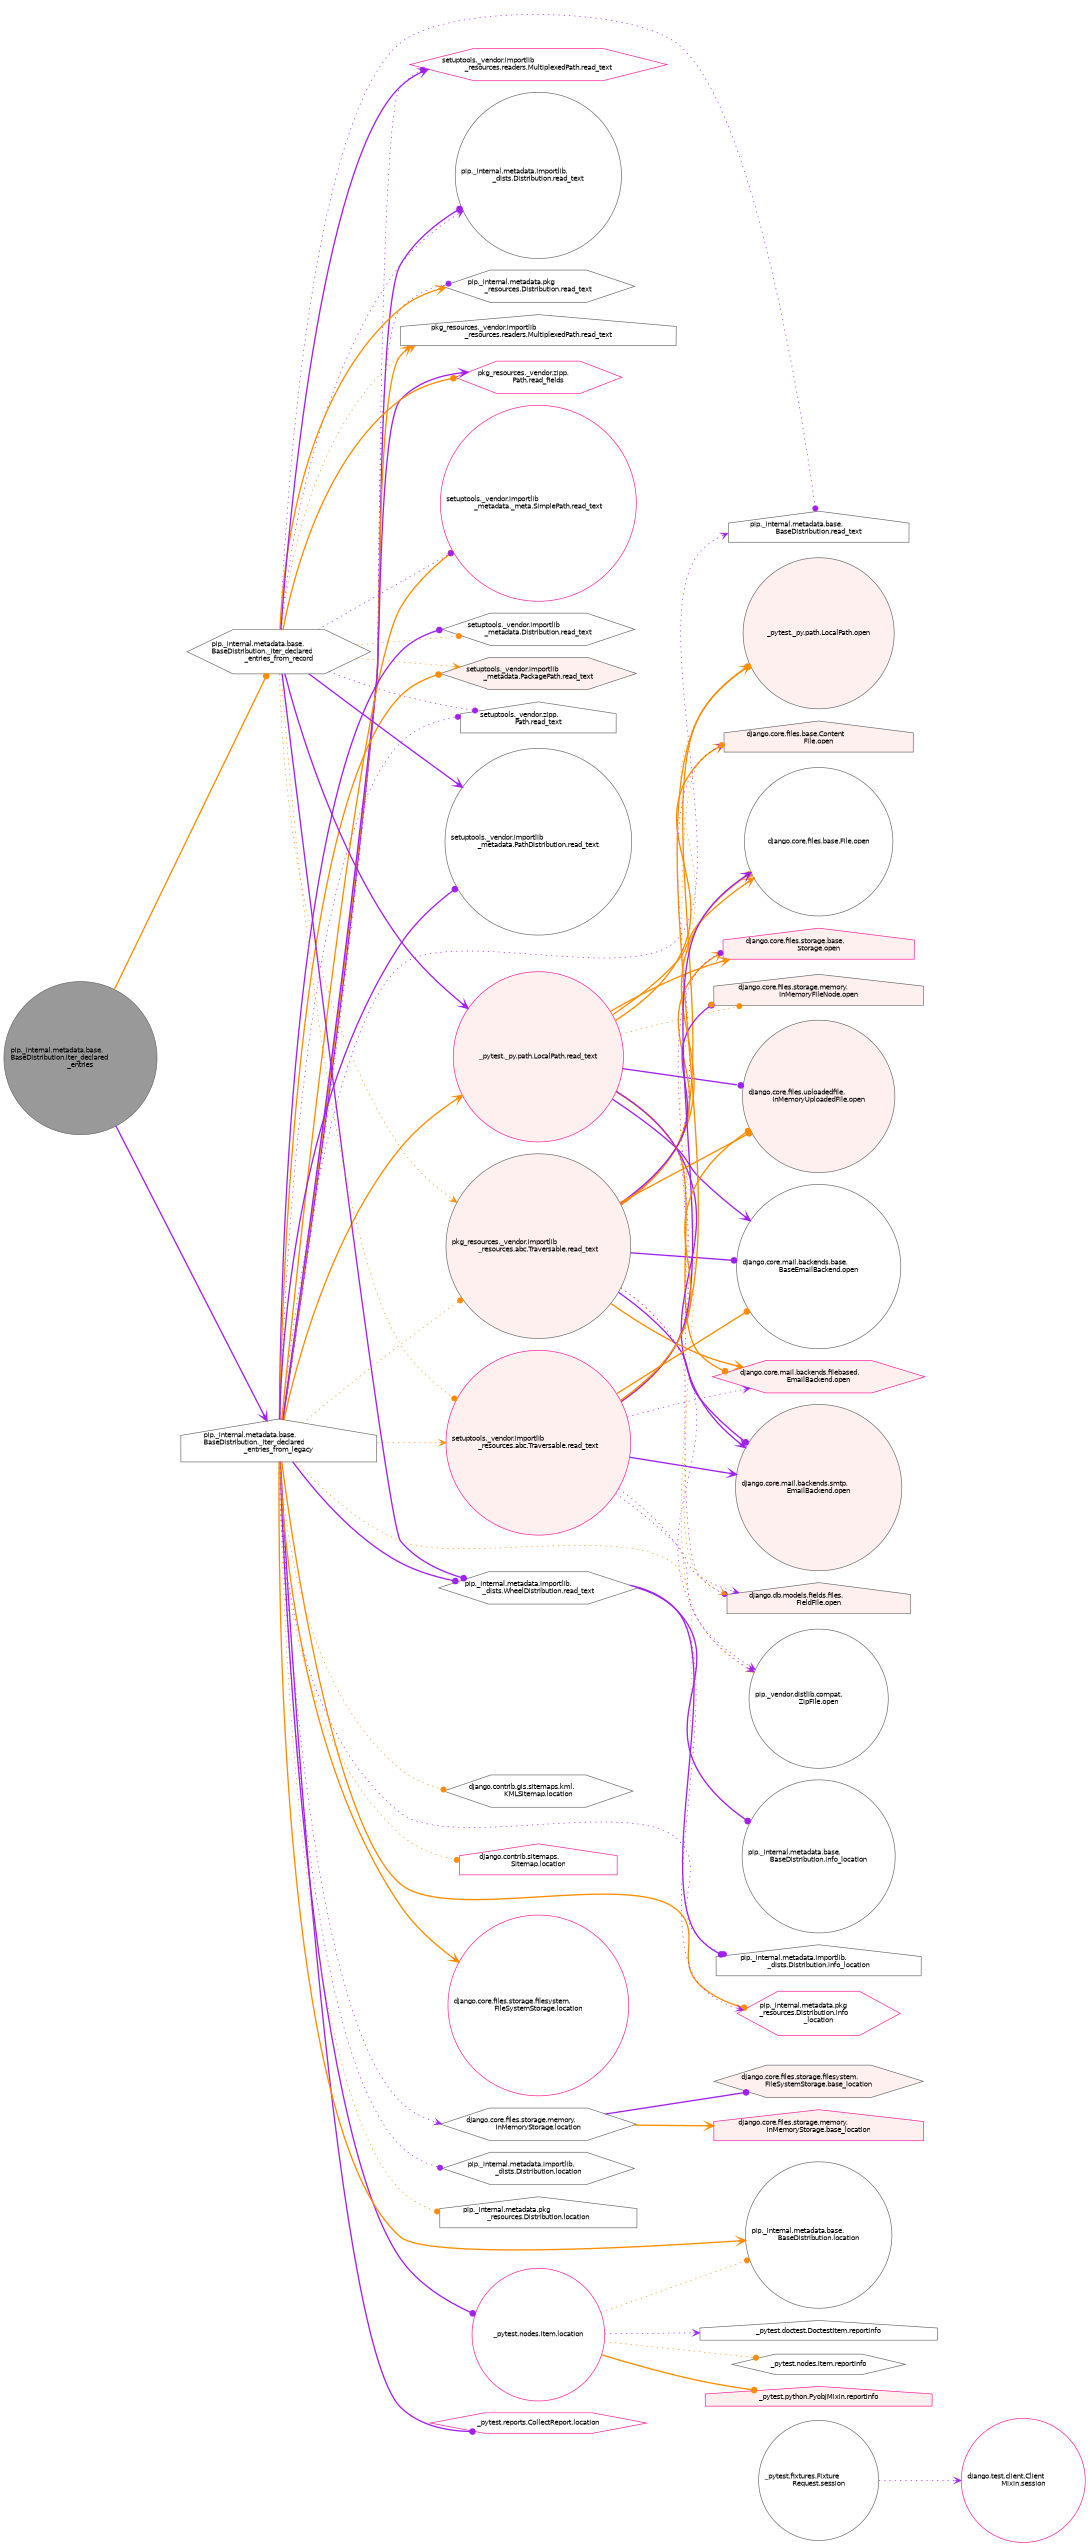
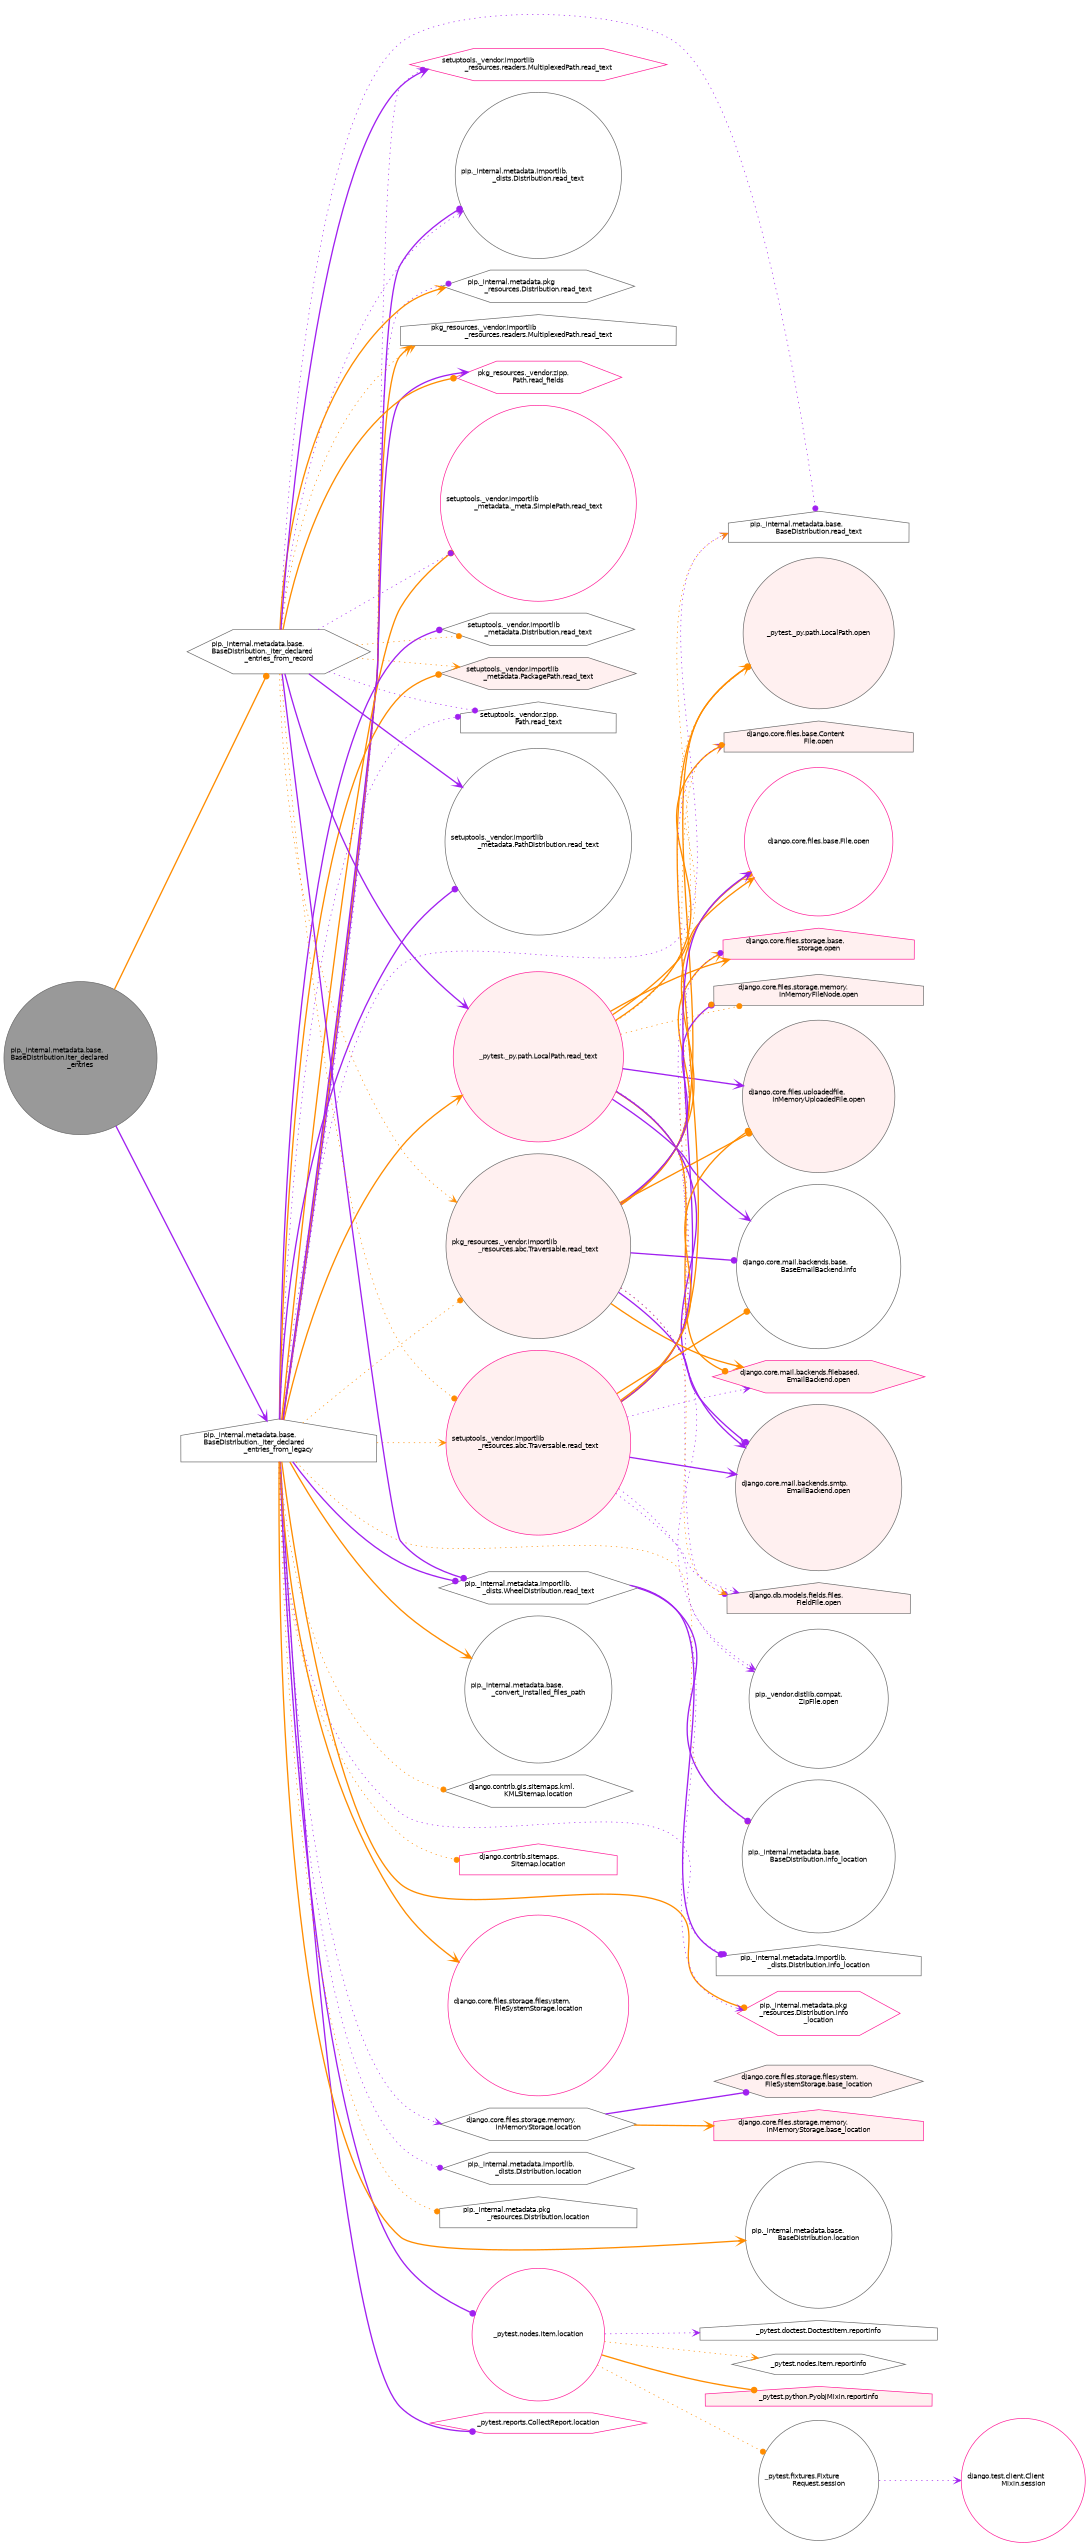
  digraph {
    rankdir=LR
    node [color=gray40 fillcolor=white fontname=Helvetica fontsize=10 shape=circle style=filled]
    edge [arrowhead=dot color=purple fontname=Helvetica fontsize=10 labelfontname=Helvetica labelfontsize=10 style=bold]
    n1 [fillcolor=grey60 fontcolor=black height=0.2 label="pip._internal.metadata.base.\lBaseDistribution.iter_declared\l_entries" width=0.4]
    n2 [height=0.2 label="pip._internal.metadata.base.\lBaseDistribution._iter_declared\l_entries_from_legacy" shape=house width=0.4]
    n3 [height=0.2 label="pip._internal.metadata.base.\lBaseDistribution._iter_declared\l_entries_from_record" shape=hexagon width=0.4]
+   n4 [height=0.2 label="pip._internal.metadata.base.\l_convert_installed_files_path" width=0.4]
    n5 [height=0.2 label="pip._internal.metadata.base.\lBaseDistribution.info_location" width=0.4]
    n6 [height=0.2 label="pip._internal.metadata.importlib.\l_dists.Distribution.info_location" shape=house width=0.4]
    n7 [color=deeppink height=0.2 label="pip._internal.metadata.pkg\l_resources.Distribution.info\l_location" shape=hexagon width=0.4]
    n8 [color=deeppink height=0.2 label="_pytest.nodes.Item.location" width=0.4]
    n9 [color=deeppink height=0.2 label="_pytest.reports.CollectReport.location" shape=hexagon width=0.4]
    n10 [height=0.2 label="django.contrib.gis.sitemaps.kml.\lKMLSitemap.location" shape=hexagon width=0.4]
    n11 [color=deeppink height=0.2 label="django.contrib.sitemaps.\lSitemap.location" shape=house width=0.4]
    n12 [color=deeppink height=0.2 label="django.core.files.storage.filesystem.\lFileSystemStorage.location" width=0.4]
    n13 [height=0.2 label="django.core.files.storage.memory.\lInMemoryStorage.location" shape=hexagon width=0.4]
    n14 [height=0.2 label="pip._internal.metadata.base.\lBaseDistribution.location" width=0.4]
    n15 [height=0.2 label="pip._internal.metadata.importlib.\l_dists.Distribution.location" shape=hexagon width=0.4]
    n16 [height=0.2 label="pip._internal.metadata.pkg\l_resources.Distribution.location" shape=house width=0.4]
    n17 [color=deeppink fillcolor="#FFF0F0" height=0.2 label="_pytest._py.path.LocalPath.read_text" width=0.4]
    n18 [height=0.2 label="pip._internal.metadata.base.\lBaseDistribution.read_text" shape=house width=0.4]
    n19 [height=0.2 label="pip._internal.metadata.importlib.\l_dists.Distribution.read_text" width=0.4]
    n20 [height=0.2 label="pip._internal.metadata.importlib.\l_dists.WheelDistribution.read_text" shape=hexagon width=0.4]
    n21 [height=0.2 label="pip._internal.metadata.pkg\l_resources.Distribution.read_text" shape=hexagon width=0.4]
    n22 [fillcolor="#FFF0F0" height=0.2 label="pkg_resources._vendor.importlib\l_resources.abc.Traversable.read_text" width=0.4]
    n23 [height=0.2 label="pkg_resources._vendor.importlib\l_resources.readers.MultiplexedPath.read_text" shape=house width=0.4]
    n24 [color=deeppink height=0.2 label="pkg_resources._vendor.zipp.\lPath.read_fields" shape=hexagon width=0.4]
    n25 [color=deeppink height=0.2 label="setuptools._vendor.importlib\l_metadata._meta.SimplePath.read_text" width=0.4]
    n26 [height=0.2 label="setuptools._vendor.importlib\l_metadata.Distribution.read_text" shape=hexagon width=0.4]
    n27 [fillcolor="#FFF0F0" height=0.2 label="setuptools._vendor.importlib\l_metadata.PackagePath.read_text" shape=hexagon width=0.4]
    n28 [height=0.2 label="setuptools._vendor.importlib\l_metadata.PathDistribution.read_text" width=0.4]
    n29 [color=deeppink fillcolor="#FFF0F0" height=0.2 label="setuptools._vendor.importlib\l_resources.abc.Traversable.read_text" width=0.4]
    n30 [color=deeppink height=0.2 label="setuptools._vendor.importlib\l_resources.readers.MultiplexedPath.read_text" shape=hexagon width=0.4]
    n31 [height=0.2 label="setuptools._vendor.zipp.\lPath.read_text" shape=house width=0.4]
    n32 [height=0.2 label="_pytest.doctest.DoctestItem.reportinfo" shape=house width=0.4]
    n33 [height=0.2 label="_pytest.nodes.Item.reportinfo" shape=hexagon width=0.4]
    n34 [color=deeppink fillcolor="#FFF0F0" height=0.2 label="_pytest.python.PyobjMixin.reportinfo" shape=house width=0.4]
    n35 [height=0.2 label="_pytest.fixtures.Fixture\lRequest.session" width=0.4]
    n36 [fillcolor="#FFF0F0" height=0.2 label="django.core.files.storage.filesystem.\lFileSystemStorage.base_location" shape=hexagon width=0.4]
    n37 [color=deeppink fillcolor="#FFF0F0" height=0.2 label="django.core.files.storage.memory.\lInMemoryStorage.base_location" shape=house width=0.4]
    n38 [fillcolor="#FFF0F0" height=0.2 label="_pytest._py.path.LocalPath.open" width=0.4]
    n39 [fillcolor="#FFF0F0" height=0.2 label="django.core.files.base.Content\lFile.open" shape=house width=0.4]
-   n40 [height=0.2 label="django.core.files.base.File.open" width=0.4]
+   n40 [color=deeppink height=0.2 label="django.core.files.base.File.open" width=0.4]
    n41 [color=deeppink fillcolor="#FFF0F0" height=0.2 label="django.core.files.storage.base.\lStorage.open" shape=house width=0.4]
    n42 [fillcolor="#FFF0F0" height=0.2 label="django.core.files.storage.memory.\lInMemoryFileNode.open" shape=house width=0.4]
    n43 [fillcolor="#FFF0F0" height=0.2 label="django.core.files.uploadedfile.\lInMemoryUploadedFile.open" width=0.4]
-   n44 [height=0.2 label="django.core.mail.backends.base.\lBaseEmailBackend.open" width=0.4]
+   n44 [height=0.2 label="django.core.mail.backends.base.\lBaseEmailBackend.info" width=0.4]
    n45 [color=deeppink fillcolor="#FFF0F0" height=0.2 label="django.core.mail.backends.filebased.\lEmailBackend.open" shape=hexagon width=0.4]
    n46 [fillcolor="#FFF0F0" height=0.2 label="django.core.mail.backends.smtp.\lEmailBackend.open" width=0.4]
    n47 [fillcolor="#FFF0F0" height=0.2 label="django.db.models.fields.files.\lFieldFile.open" shape=house width=0.4]
    n48 [height=0.2 label="pip._vendor.distlib.compat.\lZipFile.open" width=0.4]
    n49 [color=deeppink height=0.2 label="django.test.client.Client\lMixin.session" width=0.4]
    n1 -> n2 [arrowhead=vee]
    n1 -> n3 [color=darkorange]
+   n2 -> n4 [arrowhead=vee color=darkorange]
    n2 -> n5 [color=darkorange style=dotted]
    n2 -> n6 [style=dotted]
    n2 -> n7 [color=darkorange]
    n2 -> n8
    n2 -> n9
    n2 -> n10 [color=darkorange style=dotted]
    n2 -> n11 [color=darkorange style=dotted]
    n2 -> n12 [arrowhead=vee color=darkorange]
    n2 -> n13 [arrowhead=vee style=dotted]
    n2 -> n14 [arrowhead=vee color=darkorange]
    n2 -> n15 [style=dotted]
    n2 -> n16 [color=darkorange style=dotted]
    n2 -> n17 [arrowhead=vee color=darkorange]
    n2 -> n18 [arrowhead=vee style=dotted]
    n2 -> n19
    n2 -> n20
    n2 -> n21 [style=dotted]
    n2 -> n22 [color=darkorange style=dotted]
    n2 -> n23 [arrowhead=vee color=darkorange]
    n2 -> n24 [arrowhead=vee]
    n2 -> n25 [color=darkorange]
    n2 -> n26
    n2 -> n27 [color=darkorange]
    n2 -> n28
    n2 -> n29 [arrowhead=vee color=darkorange style=dotted]
    n2 -> n30 [style=dotted]
    n2 -> n31 [style=dotted]
    n3 -> n17 [arrowhead=vee]
    n3 -> n18 [style=dotted]
    n3 -> n19 [arrowhead=vee style=dotted]
    n3 -> n20
    n3 -> n21 [arrowhead=vee color=darkorange]
    n3 -> n22 [arrowhead=vee color=darkorange style=dotted]
    n3 -> n23 [arrowhead=vee color=darkorange style=dotted]
    n3 -> n24 [color=darkorange]
    n3 -> n25 [style=dotted]
    n3 -> n26 [color=darkorange style=dotted]
    n3 -> n27 [arrowhead=vee color=darkorange style=dotted]
    n3 -> n28 [arrowhead=vee]
    n3 -> n29 [color=darkorange style=dotted]
    n3 -> n30 [arrowhead=vee]
    n3 -> n31 [style=dotted]
    n8 -> n32 [arrowhead=vee style=dotted]
-   n8 -> n33 [color=darkorange style=dotted]
+   n8 -> n33 [arrowhead=vee color=darkorange style=dotted]
    n8 -> n34 [color=darkorange]
-   n8 -> n14 [color=darkorange style=dotted]
+   n8 -> n35 [color=darkorange style=dotted]
    n13 -> n36
    n13 -> n37 [arrowhead=vee color=darkorange]
    n17 -> n38 [color=darkorange style=dotted]
    n17 -> n39 [arrowhead=vee color=darkorange]
    n17 -> n40 [arrowhead=vee color=darkorange]
    n17 -> n41 [arrowhead=vee color=darkorange]
    n17 -> n42 [color=darkorange style=dotted]
-   n17 -> n43
+   n17 -> n43 [arrowhead=vee]
    n17 -> n44 [arrowhead=vee]
    n17 -> n45 [color=darkorange]
    n17 -> n46 [arrowhead=vee]
    n17 -> n47 [style=dotted]
-   n17 -> n48 [arrowhead=vee color=darkorange style=dotted]
+   n17 -> n18 [arrowhead=vee color=darkorange style=dotted]
    n20 -> n5
    n20 -> n6
    n20 -> n7 [arrowhead=vee style=dotted]
    n22 -> n38 [arrowhead=vee color=darkorange]
    n22 -> n39 [arrowhead=vee style=dotted]
    n22 -> n40 [color=darkorange]
    n22 -> n41 [arrowhead=vee color=darkorange]
    n22 -> n42
    n22 -> n43 [color=darkorange]
    n22 -> n44
    n22 -> n45 [arrowhead=vee color=darkorange]
    n22 -> n46
    n22 -> n47 [arrowhead=vee color=darkorange style=dotted]
    n22 -> n48 [arrowhead=vee style=dotted]
    n29 -> n38 [color=darkorange]
    n29 -> n39 [color=darkorange style=dotted]
    n29 -> n40 [arrowhead=vee]
    n29 -> n41 [style=dotted]
    n29 -> n42 [color=darkorange style=dotted]
    n29 -> n43 [color=darkorange]
    n29 -> n44 [color=darkorange]
    n29 -> n45 [arrowhead=vee style=dotted]
    n29 -> n46 [arrowhead=vee]
    n29 -> n47 [arrowhead=vee style=dotted]
    n29 -> n48 [arrowhead=vee style=dotted]
    n35 -> n49 [arrowhead=vee style=dotted]
  }
